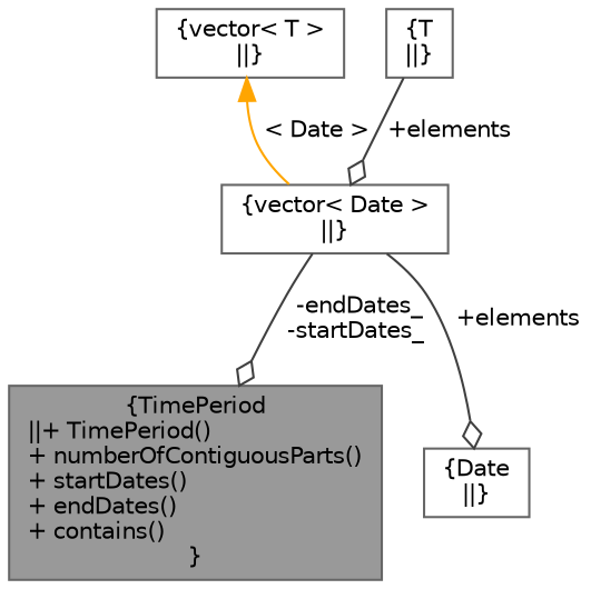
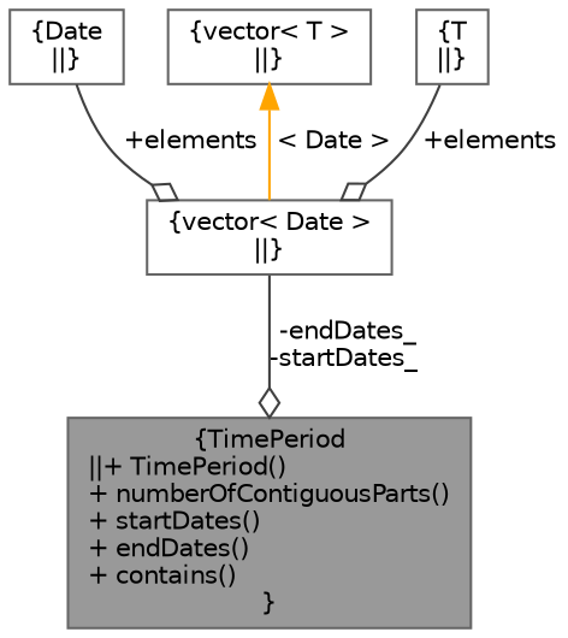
  digraph {
    node [color=gray40 fillcolor=white fontname=Helvetica fontsize=10 shape=box style=filled]
    edge [arrowhead=odiamond color=grey25 fontname=Helvetica fontsize=10 labelfontname=Helvetica labelfontsize=10 style=solid]
    n1 [fillcolor=grey60 fontcolor=black height=0.2 label="{TimePeriod\n||+ TimePeriod()\l+ numberOfContiguousParts()\l+ startDates()\l+ endDates()\l+ contains()\l}" width=0.4]
    n2 [height=0.2 label="{vector\< Date \>\n||}" width=0.4]
    n3 [height=0.2 label="{Date\n||}" width=0.4]
    n4 [height=0.2 label="{vector\< T \>\n||}" width=0.4]
    n5 [height=0.2 label="{T\n||}" width=0.4]
    n2 -> n1 [label=" -endDates_\n-startDates_"]
-   n2 -> n3 [label=" +elements"]
+   n3 -> n2 [label=" +elements"]
    n4 -> n2 [color=orange dir=back label=" \< Date \>" arrowhead=""]
    n5 -> n2 [label=" +elements"]
  }
